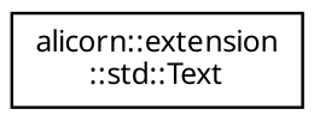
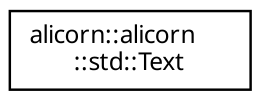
  digraph {
    rankdir=LR
-   n1 [color=black fillcolor=white fontname=Verdana fontsize=10 height=0.2 label="alicorn::extension\l::std::Text" shape=record style=filled width=0.4]
+   n1 [color=black fillcolor=white fontname=Verdana fontsize=10 height=0.2 label="alicorn::alicorn\l::std::Text" shape=record style=filled width=0.4]
  }
